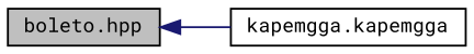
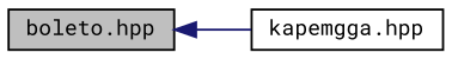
  digraph {
    rankdir=LR
    fontname="Roboto Mono"
    node [color=black fontname="Roboto Mono" fontsize=10 shape=record style=filled]
    n1 [fillcolor=grey75 fontcolor=black height=0.2 label="boleto.hpp" width=0.4]
-   n2 [fillcolor=white height=0.2 label="kapemgga.kapemgga" width=0.4]
+   n2 [fillcolor=white height=0.2 label="kapemgga.hpp" width=0.4]
    n1 -> n2 [color=midnightblue dir=back fontname="Roboto Mono" fontsize=10 labelfontname=Helvetica labelfontsize=10 style=solid]
  }
